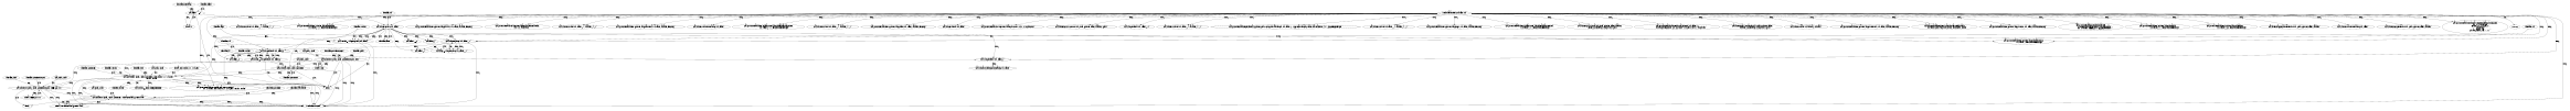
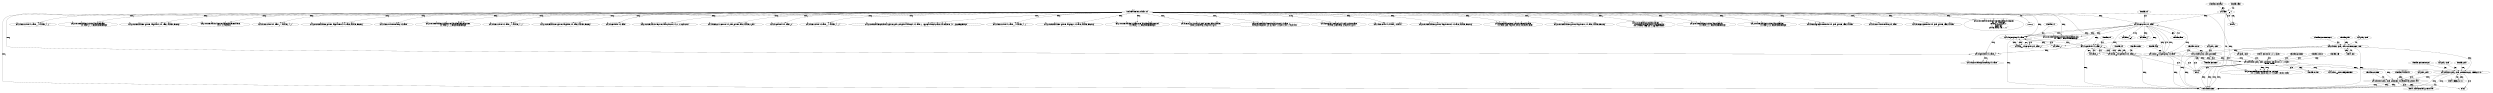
  digraph {
    n1 [label="(Call,col_set_str(pinfo->cinfo, COL_INFO, \"Unreassembled A-MPDU data\"))"]
    n2 [label="(MethodReturn,RET)"]
    n3 [label="(Block,)"]
    n4 [label="(Literal,\"Unreassembled A-MPDU data\")"]
    n5 [label="(Call,col_set_str(pinfo->cinfo, COL_PROTOCOL, \"IEEE 802.11n\"))"]
    n6 [label="(Literal,\"IEEE 802.11n\")"]
    n7 [label="(Call,col_add_fstr(pinfo->cinfo, COL_INFO, \"PPI version %u, %u bytes\",\n                 version, tot_len))"]
    n8 [label="(Call,proto_tree_add_protocol_format(tree, proto_ppi,\n                                            tvb, 0, tot_len, \"PPI version %u, %u bytes\", version, tot_len))"]
    n9 [label="(Block,)"]
    n10 [label="(Identifier,tot_len)"]
    n11 [label="(Call,tot_len -= PPI_V0_HEADER_LEN)"]
    n12 [label="(Call,col_clear(pinfo->cinfo, COL_INFO))"]
    n13 [label="(Identifier,COL_INFO)"]
    n14 [label="(Call,col_set_str(pinfo->cinfo, COL_PROTOCOL, \"PPI\"))"]
    n15 [label="(Literal,\"PPI\")"]
    n16 [label="(Call,version = tvb_get_guint8(tvb, offset))"]
    n17 [label="(Call,tvb_get_guint8(tvb, offset))"]
    n18 [label="(Call,tvb_get_letohs(tvb, offset+2))"]
    n19 [label="(Call,tvb_get_guint8(tvb, offset + 1))"]
    n20 [label="(Identifier,offset)"]
    n21 [label="(Call,proto_tree_add_item(ppi_tree, hf_ppi_head_version,\n                            tvb, offset, 1, ENC_LITTLE_ENDIAN))"]
    n22 [label="(Call,offset + 1)"]
    n23 [label="(Call,offset += 8)"]
    n24 [label="(Call,offset+4)"]
    n25 [label="(Call,tvb_get_letohl(tvb, offset+4))"]
    n26 [label="(Call,offset+2)"]
    n27 [label="(Call,tot_len = tvb_get_letohs(tvb, offset+2))"]
    n28 [label="(Call,flags = tvb_get_guint8(tvb, offset + 1))"]
    n29 [label="(Call,tvb_captured_length_remaining(tvb, offset))"]
    n30 [label="(MethodParameterIn,tvbuff_t *tvb)"]
    n31 [label="(Call,tvb_new_subset(tvb, offset + 4, data_len - 4 , -1))"]
    n32 [label="(Call,proto_tree_add_item(ppi_tree, hf_ppi_head_flags,\n                                 tvb, offset + 1, 1, ENC_LITTLE_ENDIAN))"]
    n33 [label="(Call,proto_tree_add_item(ppi_tree, hf_ppi_harris, tvb, offset, data_len, ENC_NA))"]
    n34 [label="(Call,proto_tree_add_uint(seg_tree, hf_ampdu_reassembled_in,\n                    tvb, 0, 0, last_frame))"]
    n35 [label="(Call,tvb_new_subset(tvb, offset + 4, data_len - 4 , -1))"]
    n36 [label="(Call,proto_tree_add_item(ppi_tree, hf_ppi_antenna, tvb, offset, data_len, ENC_NA))"]
    n37 [label="(Call,tvb_new_subset_remaining(tvb, offset))"]
    n38 [label="(Call,proto_tree_add_item(ppi_flags_tree, hf_ppi_head_flag_alignment,\n                            tvb, offset + 1, 1, ENC_LITTLE_ENDIAN))"]
    n39 [label="(Call,tvb_new_subset(tvb, offset + 4, data_len - 4 , -1))"]
    n40 [label="(Call,proto_tree_add_item(ppi_tree, hf_ppi_fnet, tvb, offset, data_len, ENC_NA))"]
    n41 [label="(Call,tvb_get_letohs(tvb, offset))"]
    n42 [label="(Call,proto_tree_add_uint(seg_tree, hf_ampdu_count, tvb, 0, 0, mpdu_count))"]
    n43 [label="(Call,dissect_80211_common(tvb, pinfo, ppi_tree, offset, data_len, &phdr))"]
    n44 [label="(Call,tvb_get_letohs(tvb, offset + 2))"]
    n45 [label="(Call,tvb_new_subset(tvb, offset + 4, data_len - 4 , -1))"]
    n46 [label="(Call,proto_tree_add_expert_format(ppi_tree, pinfo, &ei_ppi_invalid_length, tvb, offset, -1, \"Aggregate length greater than maximum (%u)\", AGGREGATE_MAX))"]
    n47 [label="(Call,tvb_new_subset(tvb, offset + 4, data_len - 4 , -1))"]
    n48 [label="(Call,proto_tree_add_item(ppi_tree, hf_ppi_gps, tvb, offset, data_len, ENC_NA))"]
    n49 [label="(Call,proto_tree_add_item(ppi_flags_tree, hf_ppi_head_flag_reserved,\n                            tvb, offset + 1, 1, ENC_LITTLE_ENDIAN))"]
    n50 [label="(Call,dissect_80211n_mac(tvb, pinfo, ppi_tree, offset, data_len,\n                TRUE, &n_ext_flags, &ampdu_id, &phdr))"]
    n51 [label="(Call,proto_tree_add_subtree_format(ppi_tree, tvb, offset, -1,\n                    ett_ampdu_segments, &ti, \"A-MPDU (%u bytes w/hdrs):\", ampdu_len))"]
    n52 [label="(Call,dissect_80211n_mac_phy(tvb, pinfo, ppi_tree, offset,\n                data_len, &n_ext_flags, &ampdu_id, &phdr))"]
    n53 [label="(Call,tvb_new_chain(tvb, fd_head->tvb_data))"]
    n54 [label="(Call,proto_tree_add_item(ppi_tree, hf_ppi_reserved, tvb, offset, data_len, ENC_NA))"]
    n55 [label="(Call,fragment_add_seq_next(&ampdu_reassembly_table,\n            tvb, offset, pinfo, ampdu_id, NULL, len_remain, TRUE))"]
    n56 [label="(Call,proto_tree_add_item(ppi_tree, hf_ppi_vector, tvb, offset, data_len, ENC_NA))"]
    n57 [label="(Call,proto_tree_add_protocol_format(tree,\n                    proto_get_id_by_filter_name(\"wlan_aggregate\"),\n                    tvb, 0, tot_len, \"IEEE 802.11 Aggregate MPDU\"))"]
    n58 [label="(Call,proto_tree_add_item(ppi_tree, hf_ppi_head_dlt,\n                                 tvb, offset + 4, 4, ENC_LITTLE_ENDIAN))"]
    n59 [label="(Call,proto_tree_add_item(ppi_tree, hf_ppi_head_len,\n                                 tvb, offset + 2, 2, ENC_LITTLE_ENDIAN))"]
    n60 [label="(Call,dissect_aggregation_extension(tvb, pinfo, ppi_tree, offset, data_len))"]
    n61 [label="(Call,tvb_new_subset_remaining(tvb, offset))"]
    n62 [label="(Call,dissect_8023_extension(tvb, pinfo, ppi_tree, offset, data_len))"]
    n63 [label="(Call,proto_tree_add_uint_format(seg_tree, hf_ampdu_segment,\n                        tvb, 0, 0, last_frame,\n                        \"Frame: %u (%u byte%s)\",\n                        last_frame,\n                        ft_fdh->len,\n                        plurality(ft_fdh->len, \"\", \"s\")))"]
    1000122
    n65 [label="(Call,offset      = 0)"]
    n66 [label="(Literal,0)"]
    n67 [label="(Call,pinfo->cinfo)"]
    n68 [label="(Identifier,data_handle)"]
    n69 [label="(Identifier,COL_PROTOCOL)"]
    n70 [label="(Identifier,version)"]
    n71 [label="(Identifier,flags)"]
    n72 [label="(Call,pinfo->cinfo)"]
    n73 [label="(Call,pinfo->cinfo)"]
    n74 [label="(Literal,\"PPI version %u, %u bytes\")"]
    n75 [label="(Identifier,n_ext_flags)"]
    n76 [label="(Identifier,offset)"]
    n77 [label="(Call,pinfo->cinfo)"]
    n78 [label="(Identifier,COL_INFO)"]
    n79 [label="(Call,pinfo->cinfo)"]
    n80 [label="(Identifier,tvb)"]
    n81 [label="(Identifier,pinfo)"]
    n82 [label="(Identifier,COL_INFO)"]
    n83 [label="(Identifier,version)"]
    n84 [label="(Identifier,COL_PROTOCOL)"]
    n85 [label="(Identifier,tvb)"]
    n86 [label="(Identifier,pinfo)"]
    n87 [label="(Identifier,tvb)"]
    n88 [label="(Identifier,dlt)"]
    n89 [label="(Identifier,tot_len)"]
    n90 [label="(Identifier,tree)"]
    n1 -> n2 [label="DDG: "]
    n1 -> n2 [label="DDG: "]
    n1 -> n2 [label="DDG: "]
    n1 -> n3 [label="AST: "]
    n1 -> n4 [label="CFG: "]
    n4 -> n1 [label="AST: "]
    n5 -> n1 [label="DDG: "]
    n5 -> n2 [label="DDG: "]
    n5 -> n2 [label="DDG: "]
    n5 -> n3 [label="AST: "]
    n5 -> n6 [label="CFG: "]
    n6 -> n5 [label="AST: "]
    n7 -> n1 [label="DDG: "]
    n7 -> n2 [label="DDG: "]
    n7 -> n2 [label="DDG: "]
    n7 -> n2 [label="DDG: "]
    n7 -> n2 [label="DDG: "]
    n7 -> n5 [label="DDG: "]
    n7 -> n8 [label="DDG: "]
    n7 -> n8 [label="DDG: "]
    n7 -> n9 [label="AST: "]
    n7 -> n10 [label="CFG: "]
    n7 -> n11 [label="DDG: "]
    n10 -> n7 [label="AST: "]
    n12 -> n2 [label="DDG: "]
    n12 -> n7 [label="DDG: "]
    n12 -> n7 [label="DDG: "]
    n12 -> n9 [label="AST: "]
    n12 -> n13 [label="CFG: "]
    n13 -> n12 [label="AST: "]
    n14 -> n2 [label="DDG: "]
    n14 -> n2 [label="DDG: "]
    n14 -> n5 [label="DDG: "]
    n14 -> n9 [label="AST: "]
    n14 -> n12 [label="DDG: "]
    n14 -> n15 [label="CFG: "]
    n15 -> n14 [label="AST: "]
    n16 -> n2 [label="DDG: "]
    n16 -> n7 [label="DDG: "]
    n16 -> n9 [label="AST: "]
    n16 -> n17 [label="CFG: "]
    n17 -> n16 [label="AST: "]
    n17 -> n16 [label="DDG: "]
    n17 -> n16 [label="DDG: "]
    n17 -> n18 [label="DDG: "]
    n17 -> n19 [label="DDG: "]
    n17 -> n19 [label="DDG: "]
    n17 -> n20 [label="CFG: "]
    n17 -> n21 [label="DDG: "]
    n17 -> n22 [label="DDG: "]
    n17 -> n23 [label="DDG: "]
    n17 -> n24 [label="DDG: "]
    n17 -> n25 [label="DDG: "]
    n17 -> n26 [label="DDG: "]
    n18 -> n2 [label="DDG: "]
    n18 -> n25 [label="DDG: "]
    n18 -> n26 [label="CFG: "]
    n18 -> n27 [label="AST: "]
    n18 -> n27 [label="DDG: "]
    n18 -> n27 [label="DDG: "]
    n19 -> n2 [label="DDG: "]
    n19 -> n18 [label="DDG: "]
    n19 -> n22 [label="CFG: "]
    n19 -> n28 [label="AST: "]
    n19 -> n28 [label="DDG: "]
    n19 -> n28 [label="DDG: "]
    n20 -> n17 [label="AST: "]
    n22 -> n19 [label="AST: "]
    n25 -> n29 [label="DDG: "]
    n26 -> n18 [label="AST: "]
-   n27 -> n12 [label="DDG: "]
+   n27 -> n2 [label="DDG: "]
    n27 -> n7 [label="DDG: "]
    n27 -> n9 [label="AST: "]
    n27 -> n18 [label="CFG: "]
+   n28 -> n19 [label="CFG: "]
    n30 -> n2 [label="DDG: "]
    n30 -> n8 [label="DDG: "]
    n30 -> n17 [label="DDG: "]
    n30 -> n18 [label="DDG: "]
    n30 -> n19 [label="DDG: "]
    n30 -> n21 [label="DDG: "]
    n30 -> n25 [label="DDG: "]
    n30 -> n31 [label="DDG: "]
    n30 -> n32 [label="DDG: "]
    n30 -> n33 [label="DDG: "]
    n30 -> n34 [label="DDG: "]
    n30 -> n35 [label="DDG: "]
    n30 -> n36 [label="DDG: "]
    n30 -> n37 [label="DDG: "]
    n30 -> n38 [label="DDG: "]
    n30 -> n39 [label="DDG: "]
    n30 -> n40 [label="DDG: "]
    n30 -> n41 [label="DDG: "]
    n30 -> n42 [label="DDG: "]
    n30 -> n43 [label="DDG: "]
    n30 -> n44 [label="DDG: "]
    n30 -> n45 [label="DDG: "]
    n30 -> n46 [label="DDG: "]
    n30 -> n47 [label="DDG: "]
    n30 -> n48 [label="DDG: "]
    n30 -> n49 [label="DDG: "]
    n30 -> n50 [label="DDG: "]
    n30 -> n51 [label="DDG: "]
    n30 -> n52 [label="DDG: "]
    n30 -> n53 [label="DDG: "]
    n30 -> n54 [label="DDG: "]
    n30 -> n55 [label="DDG: "]
    n30 -> n56 [label="DDG: "]
    n30 -> n57 [label="DDG: "]
    n30 -> n58 [label="DDG: "]
    n30 -> n59 [label="DDG: "]
    n30 -> n60 [label="DDG: "]
    n30 -> n61 [label="DDG: "]
    n30 -> n62 [label="DDG: "]
    n30 -> n63 [label="DDG: "]
    n30 -> 1000122 [label="AST: "]
    n65 -> n9 [label="AST: "]
    n65 -> n17 [label="DDG: "]
    n65 -> n66 [label="CFG: "]
    n66 -> n65 [label="AST: "]
    n67 -> n7 [label="AST: "]
    n68 -> n1 [label="CFG: "]
    n69 -> n5 [label="AST: "]
    n70 -> n12 [label="CFG: "]
    n70 -> n16 [label="AST: "]
    n71 -> n16 [label="CFG: "]
    n72 -> n5 [label="AST: "]
    n73 -> n14 [label="AST: "]
    n74 -> n7 [label="AST: "]
    n75 -> n65 [label="CFG: "]
    n76 -> n65 [label="AST: "]
    n77 -> n1 [label="AST: "]
    n78 -> n1 [label="AST: "]
    n79 -> n12 [label="AST: "]
    n80 -> n18 [label="AST: "]
    n81 -> n5 [label="CFG: "]
    n82 -> n7 [label="AST: "]
    n83 -> n7 [label="AST: "]
    n84 -> n14 [label="AST: "]
    n85 -> n17 [label="AST: "]
    n86 -> n14 [label="CFG: "]
    n87 -> n19 [label="AST: "]
    n88 -> n27 [label="CFG: "]
    n89 -> n27 [label="AST: "]
    n90 -> n7 [label="CFG: "]
  }
